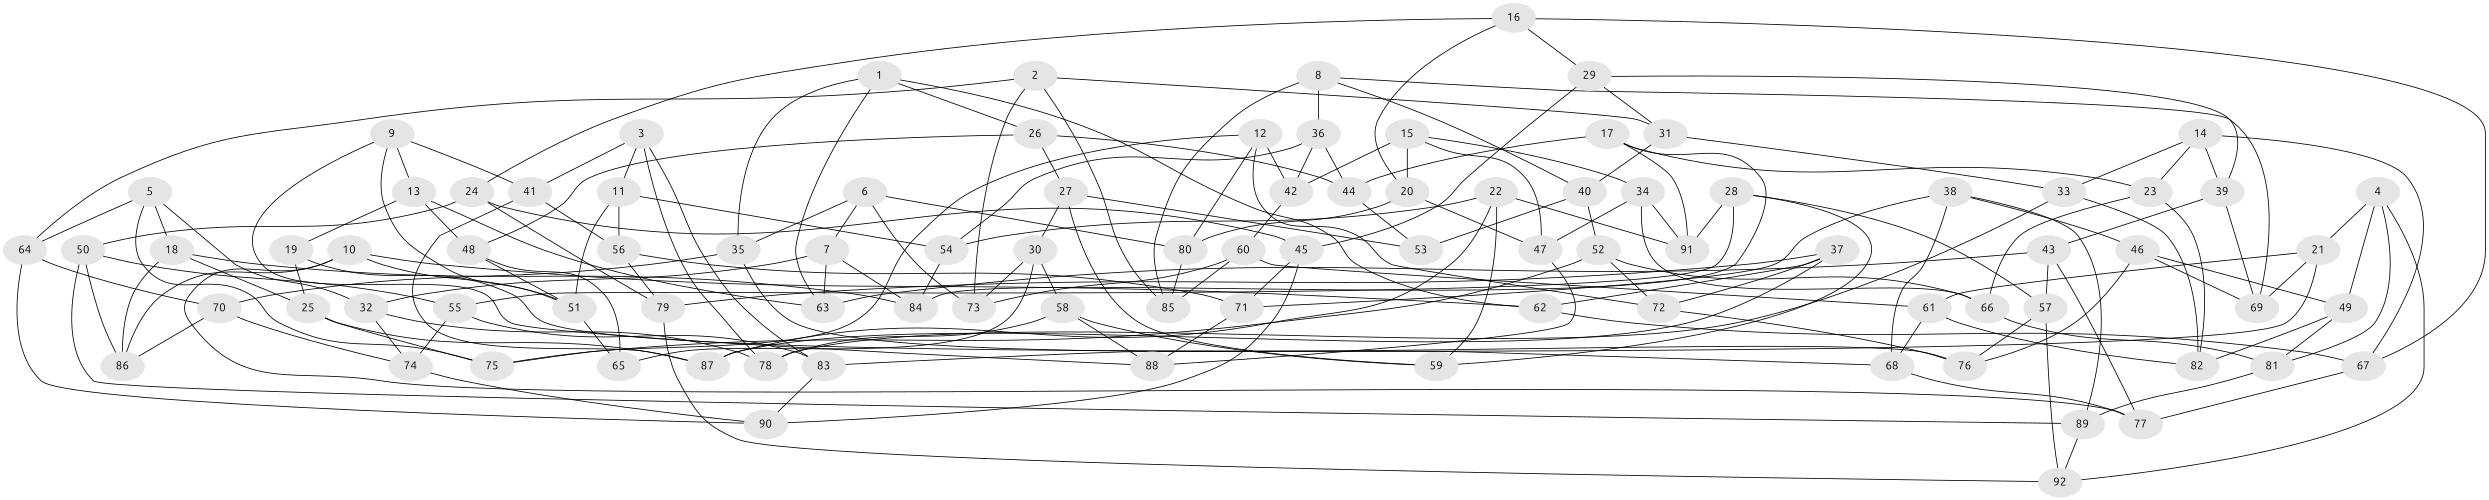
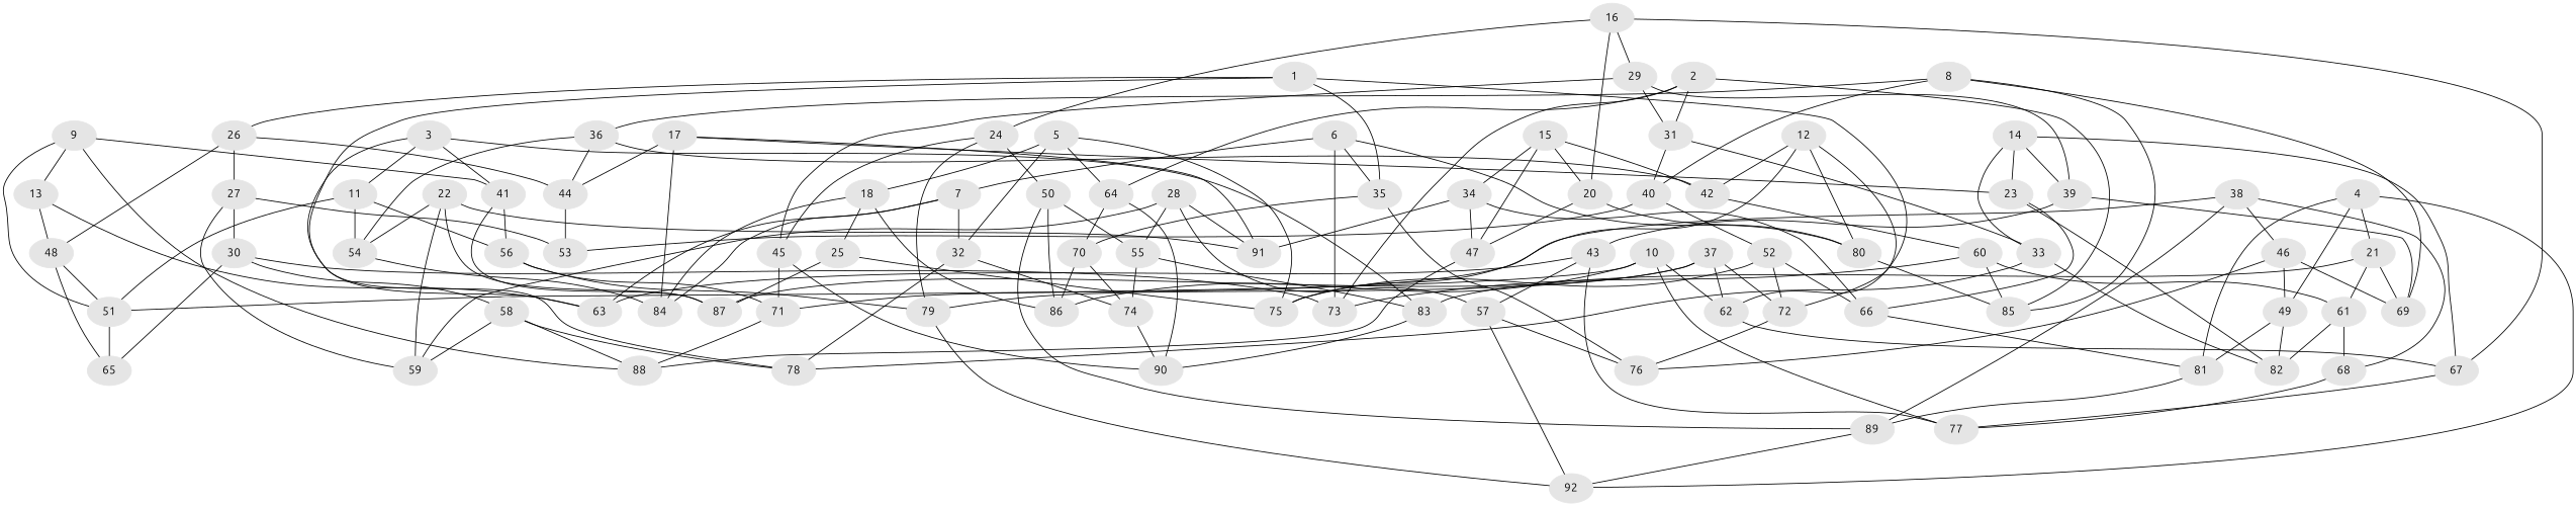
  graph {
    fontname=Ubuntu
    node [color=gray90 fontname=Ubuntu style=filled]
    edge [fontname=Ubuntu]
    1
    26
    35
    62
    63
    48
    44
    27
    70
    76
    67
    2
    31
    64
    73
    85
    40
    33
    90
    3
    11
    41
    78
    83
    51
    54
    56
    87
    4
    21
    49
    81
    92
    69
    61
    82
    89
    5
    18
    32
    75
    84
    86
    25
    74
    6
    7
    80
    8
    36
    42
    53
    52
    9
    13
    88
-   19
    65
    10
    77
    79
    71
    12
    72
    60
    68
    14
    23
    39
    66
    43
    15
    20
    34
    47
    91
    16
    24
    29
    45
    50
    17
    22
    59
    55
    30
    58
    28
    57
    37
    38
    46
    1 -- 26
    1 -- 35
    1 -- 62
    1 -- 63
    26 -- 48
    26 -- 44
    26 -- 27
    35 -- 70
    35 -- 76
    62 -- 67
    48 -- 51
    48 -- 65
    44 -- 53
    27 -- 53
    27 -- 59
    27 -- 30
    70 -- 86
    70 -- 74
    67 -- 77
    2 -- 31
    2 -- 64
    2 -- 73
    2 -- 85
    31 -- 40
    31 -- 33
    64 -- 70
    64 -- 90
    40 -- 53
    40 -- 52
    33 -- 78
    33 -- 82
    3 -- 11
    3 -- 41
    3 -- 78
    3 -- 83
    11 -- 51
    11 -- 54
    11 -- 56
    41 -- 56
    41 -- 87
    83 -- 90
    51 -- 65
    54 -- 84
    56 -- 79
    56 -- 71
    4 -- 21
    4 -- 49
    4 -- 81
    4 -- 92
    21 -- 83
    21 -- 69
    21 -- 61
    49 -- 81
    49 -- 82
    81 -- 89
    61 -- 82
    61 -- 68
    89 -- 92
    5 -- 64
    5 -- 18
    5 -- 32
    5 -- 75
    18 -- 84
    18 -- 86
    18 -- 25
    32 -- 78
    32 -- 74
    25 -- 87
    25 -- 75
    74 -- 90
    6 -- 35
    6 -- 73
    6 -- 7
    6 -- 80
    7 -- 63
    7 -- 32
    7 -- 84
    80 -- 85
    8 -- 85
    8 -- 40
    8 -- 69
    8 -- 36
    36 -- 44
    36 -- 54
    36 -- 42
    42 -- 60
    52 -- 75
    52 -- 72
    52 -- 66
    9 -- 41
    9 -- 51
    9 -- 13
    9 -- 88
    13 -- 63
    13 -- 48
-   13 -- 19
-   19 -- 25
-   19 -- 68
    10 -- 62
    10 -- 51
    10 -- 86
    10 -- 77
    79 -- 92
    71 -- 88
    12 -- 75
    12 -- 80
    12 -- 42
    12 -- 72
    72 -- 76
    60 -- 73
    60 -- 85
    60 -- 61
    68 -- 77
    14 -- 67
    14 -- 33
    14 -- 23
    14 -- 39
    23 -- 82
    23 -- 66
    39 -- 69
    39 -- 43
    66 -- 81
    43 -- 63
    43 -- 77
    43 -- 57
    15 -- 42
    15 -- 20
    15 -- 34
    15 -- 47
    20 -- 80
    20 -- 47
    34 -- 66
    34 -- 47
    34 -- 91
    47 -- 88
    16 -- 67
    16 -- 20
    16 -- 24
    16 -- 29
    24 -- 79
    24 -- 45
    24 -- 50
    29 -- 31
    29 -- 39
    29 -- 45
    45 -- 90
    45 -- 71
    50 -- 89
    50 -- 86
    50 -- 55
    17 -- 44
    17 -- 84
    17 -- 23
    17 -- 91
    22 -- 54
    22 -- 87
    22 -- 91
    22 -- 59
    55 -- 83
    55 -- 74
    30 -- 73
    30 -- 65
    30 -- 58
    58 -- 78
    58 -- 88
    58 -- 59
    28 -- 91
    28 -- 59
    28 -- 55
    28 -- 57
    57 -- 76
    57 -- 92
    37 -- 62
    37 -- 87
    37 -- 79
    37 -- 72
    38 -- 89
    38 -- 71
    38 -- 68
    38 -- 46
    46 -- 76
    46 -- 49
    46 -- 69
  }
